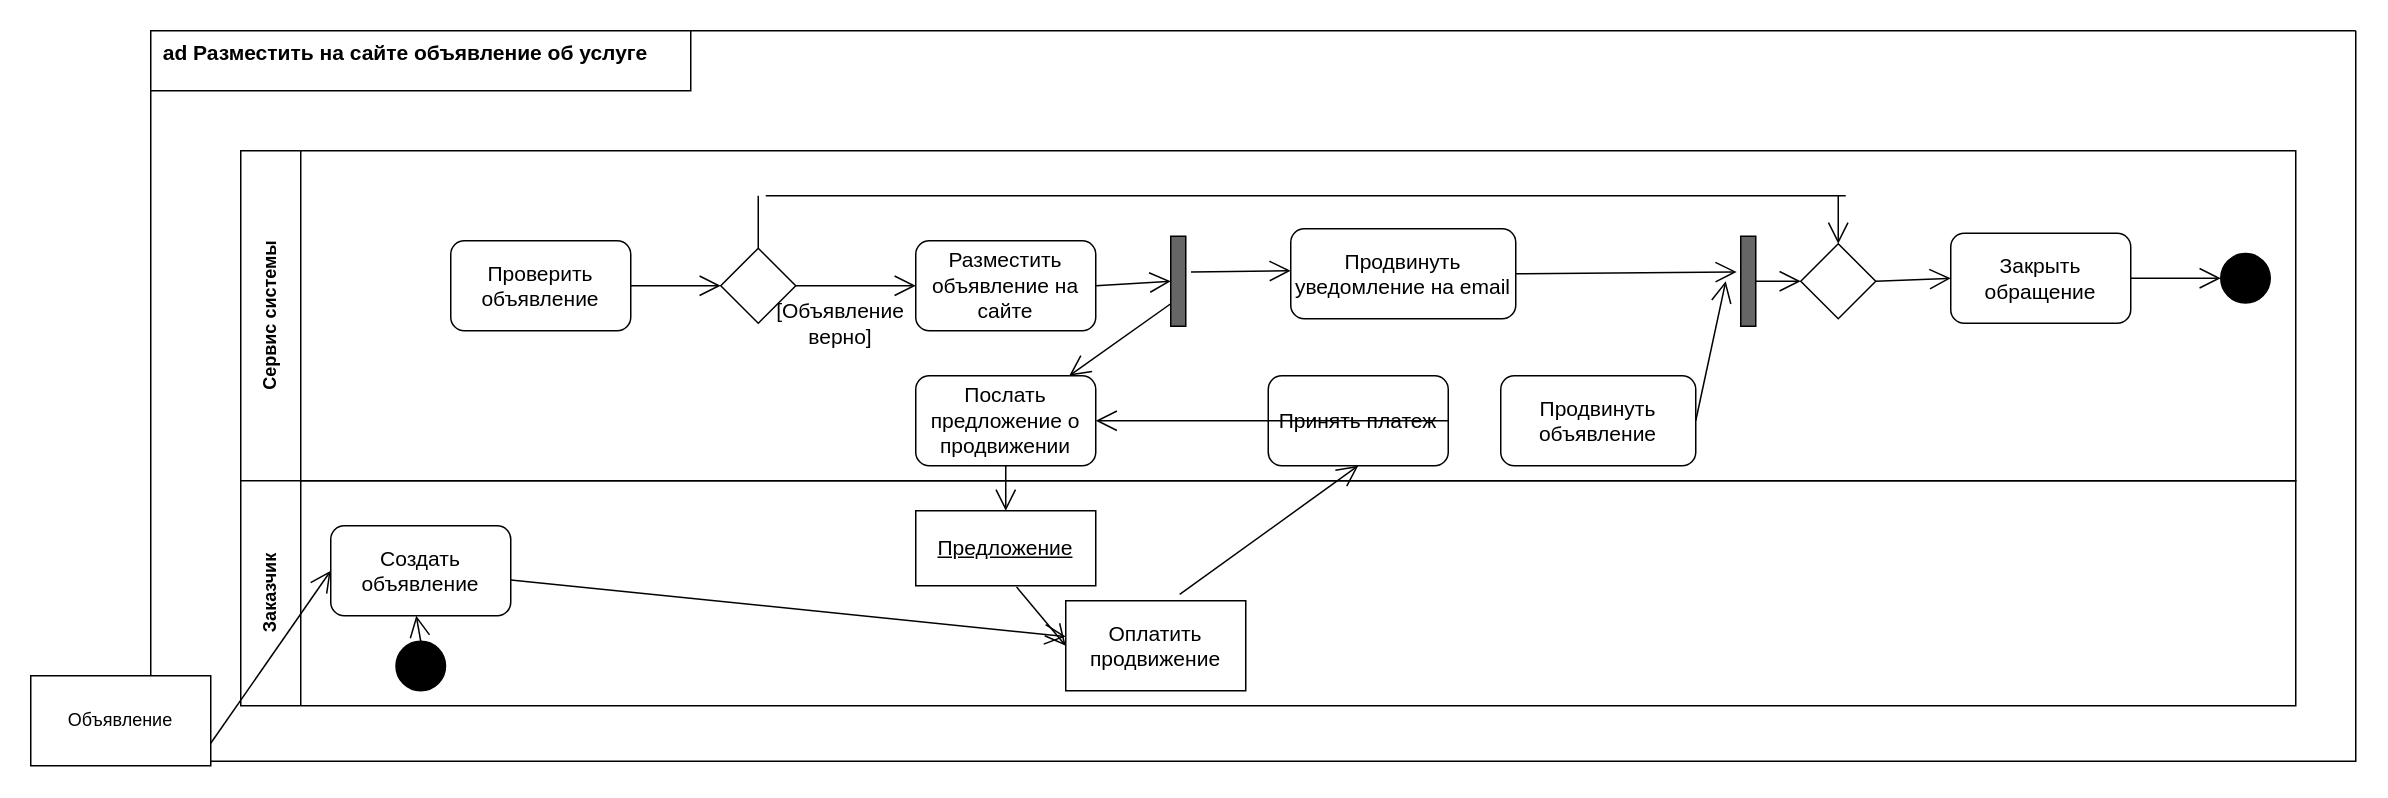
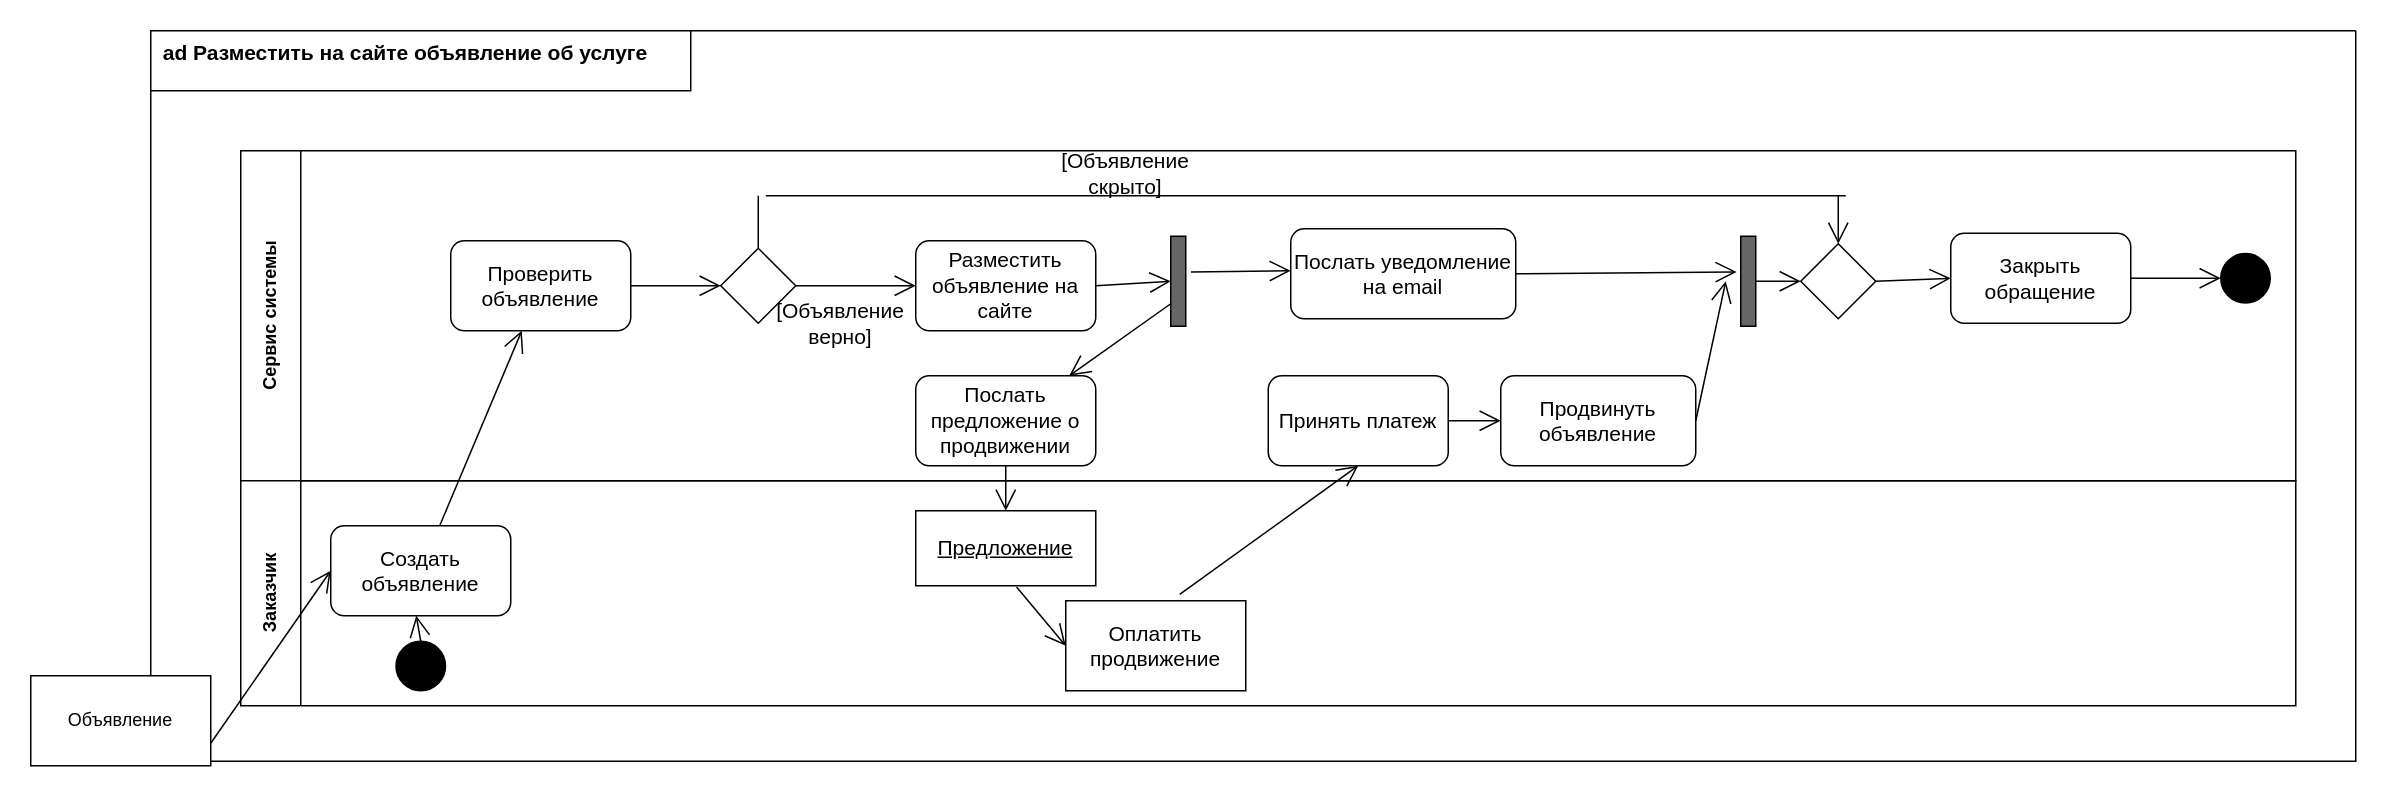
  <mxCell id="0" />
  <mxCell id="1" parent="0" />
  <mxCell id="2" value="" style="swimlane;startSize=0;" vertex="1" parent="1"><mxGeometry x="100" y="20" width="1470" height="487" as="geometry" /></mxCell>
  <mxCell id="3" value="Сервис системы" style="swimlane;horizontal=0;whiteSpace=wrap;html=1;startSize=40;" vertex="1" parent="2"><mxGeometry x="60" y="80" width="1370" height="220" as="geometry" /></mxCell>
  <mxCell id="4" value="Проверить объявление" style="rounded=1;whiteSpace=wrap;html=1;fontSize=14;fillColor=#FFFFFF;" vertex="1" parent="3"><mxGeometry x="140" y="60" width="120" height="60" as="geometry" /></mxCell>
  <mxCell id="5" value="" style="rhombus;whiteSpace=wrap;html=1;strokeColor=#000000;fontSize=14;fillColor=#FFFFFF;" vertex="1" parent="3"><mxGeometry x="320" y="65" width="50" height="50" as="geometry" /></mxCell>
  <mxCell id="6" value="Разместить объявление на сайте" style="rounded=1;whiteSpace=wrap;html=1;fontSize=14;fillColor=#FFFFFF;" vertex="1" parent="3"><mxGeometry x="450" y="60" width="120" height="60" as="geometry" /></mxCell>
  <mxCell id="7" value="Заказчик" style="swimlane;horizontal=0;whiteSpace=wrap;html=1;startSize=40;" vertex="1" parent="3"><mxGeometry y="220" width="1370" height="150" as="geometry" /></mxCell>
  <mxCell id="8" value="" style="ellipse;whiteSpace=wrap;html=1;aspect=fixed;fontSize=14;fillColor=#000000;" vertex="1" parent="7"><mxGeometry x="103.5" y="107" width="33" height="33" as="geometry" /></mxCell>
  <mxCell id="9" value="Создать объявление" style="rounded=1;whiteSpace=wrap;html=1;fontSize=14;fillColor=#FFFFFF;" vertex="1" parent="7"><mxGeometry x="60" y="30" width="120" height="60" as="geometry" /></mxCell>
  <mxCell id="10" value="" style="endArrow=open;endFill=1;endSize=12;html=1;rounded=0;fontSize=14;exitX=0.5;exitY=0;exitDx=0;exitDy=0;" edge="1" parent="7" source="8"><mxGeometry width="160" relative="1" as="geometry"><mxPoint x="450" y="90" as="sourcePoint" /><mxPoint x="117" y="90" as="targetPoint" /></mxGeometry></mxCell>
  <mxCell id="11" value="&lt;u&gt;Предложение&lt;/u&gt;" style="rounded=0;whiteSpace=wrap;html=1;strokeColor=#000000;fontSize=14;fillColor=#FFFFFF;" vertex="1" parent="7"><mxGeometry x="450" y="20" width="120" height="50" as="geometry" /></mxCell>
  <mxCell id="12" value="Оплатить продвижение" style="whiteSpace=wrap;html=1;fontSize=14;fillColor=#FFFFFF;rounded=0;" vertex="1" parent="7"><mxGeometry x="550" y="80" width="120" height="60" as="geometry" /></mxCell>
  <mxCell id="13" value="" style="endArrow=open;endFill=1;endSize=12;html=1;rounded=0;fontSize=14;entryX=0;entryY=0.5;entryDx=0;entryDy=0;exitX=0.56;exitY=1.015;exitDx=0;exitDy=0;exitPerimeter=0;" edge="1" parent="7" source="11" target="12"><mxGeometry width="160" relative="1" as="geometry"><mxPoint x="420" y="70" as="sourcePoint" /><mxPoint x="580" y="70" as="targetPoint" /></mxGeometry></mxCell>
- <mxCell id="14" value="" style="endArrow=open;endFill=1;endSize=12;html=1;rounded=0;fontSize=14;" edge="1" parent="3" source="9" target="12"><mxGeometry width="160" relative="1" as="geometry"><mxPoint x="400" y="290" as="sourcePoint" /><mxPoint x="560" y="290" as="targetPoint" /></mxGeometry></mxCell>
+ <mxCell id="14" value="" style="endArrow=open;endFill=1;endSize=12;html=1;rounded=0;fontSize=14;" edge="1" parent="3" source="9" target="4"><mxGeometry width="160" relative="1" as="geometry"><mxPoint x="400" y="290" as="sourcePoint" /><mxPoint x="560" y="290" as="targetPoint" /></mxGeometry></mxCell>
  <mxCell id="15" value="" style="endArrow=open;endFill=1;endSize=12;html=1;rounded=0;fontSize=14;exitX=1;exitY=0.5;exitDx=0;exitDy=0;entryX=0;entryY=0.5;entryDx=0;entryDy=0;" edge="1" parent="3" source="4" target="5"><mxGeometry width="160" relative="1" as="geometry"><mxPoint x="400" y="280" as="sourcePoint" /><mxPoint x="560" y="280" as="targetPoint" /></mxGeometry></mxCell>
  <mxCell id="16" value="" style="rhombus;whiteSpace=wrap;html=1;strokeColor=#000000;fontSize=14;fillColor=#FFFFFF;" vertex="1" parent="3"><mxGeometry x="1040" y="62" width="50" height="50" as="geometry" /></mxCell>
  <mxCell id="17" value="[Объявление верно]" style="text;html=1;strokeColor=none;fillColor=none;align=center;verticalAlign=middle;whiteSpace=wrap;rounded=0;fontSize=14;" vertex="1" parent="3"><mxGeometry x="370" y="100" width="60" height="30" as="geometry" /></mxCell>
  <mxCell id="18" value="" style="endArrow=open;endFill=1;endSize=12;html=1;rounded=0;fontSize=14;exitX=1;exitY=0.5;exitDx=0;exitDy=0;entryX=0;entryY=0.5;entryDx=0;entryDy=0;" edge="1" parent="3" source="5" target="6"><mxGeometry width="160" relative="1" as="geometry"><mxPoint x="340" y="90" as="sourcePoint" /><mxPoint x="470" y="80" as="targetPoint" /></mxGeometry></mxCell>
+ <mxCell id="19" value="[Объявление скрыто]" style="text;html=1;strokeColor=none;fillColor=none;align=center;verticalAlign=middle;whiteSpace=wrap;rounded=0;fontSize=14;" vertex="1" parent="3"><mxGeometry x="560" width="60" height="30" as="geometry" /></mxCell>
  <mxCell id="20" value="Продвинуть объявление" style="rounded=1;whiteSpace=wrap;html=1;fontSize=14;fillColor=#FFFFFF;" vertex="1" parent="3"><mxGeometry x="840" y="150" width="130" height="60" as="geometry" /></mxCell>
  <mxCell id="21" value="" style="endArrow=open;endFill=1;endSize=12;html=1;rounded=0;fontSize=14;startArrow=none;" edge="1" parent="3" source="30"><mxGeometry width="160" relative="1" as="geometry"><mxPoint x="570" y="87" as="sourcePoint" /><mxPoint x="620" y="87" as="targetPoint" /></mxGeometry></mxCell>
  <mxCell id="22" value="" style="endArrow=open;endFill=1;endSize=12;html=1;rounded=0;fontSize=14;exitX=1;exitY=0.5;exitDx=0;exitDy=0;startArrow=none;entryX=0;entryY=0.5;entryDx=0;entryDy=0;" edge="1" parent="3" source="35" target="16"><mxGeometry width="160" relative="1" as="geometry"><mxPoint x="790" y="60" as="sourcePoint" /><mxPoint x="1010" y="87" as="targetPoint" /></mxGeometry></mxCell>
  <mxCell id="23" value="" style="endArrow=none;html=1;rounded=0;fontSize=14;" edge="1" parent="3"><mxGeometry width="50" height="50" relative="1" as="geometry"><mxPoint x="350" y="30" as="sourcePoint" /><mxPoint x="1070" y="30" as="targetPoint" /></mxGeometry></mxCell>
  <mxCell id="24" value="" style="endArrow=open;endFill=1;endSize=12;html=1;rounded=0;fontSize=14;entryX=0.5;entryY=0;entryDx=0;entryDy=0;" edge="1" parent="3" target="16"><mxGeometry width="160" relative="1" as="geometry"><mxPoint x="1065" y="30" as="sourcePoint" /><mxPoint x="1060" y="70" as="targetPoint" /></mxGeometry></mxCell>
  <mxCell id="25" style="edgeStyle=orthogonalEdgeStyle;rounded=0;orthogonalLoop=1;jettySize=auto;html=1;exitX=0.5;exitY=1;exitDx=0;exitDy=0;fontSize=14;" edge="1" parent="3" source="17" target="17"><mxGeometry relative="1" as="geometry" /></mxCell>
  <mxCell id="26" value="Закрыть обращение" style="rounded=1;whiteSpace=wrap;html=1;fontSize=14;fillColor=#FFFFFF;" vertex="1" parent="3"><mxGeometry x="1140" y="55" width="120" height="60" as="geometry" /></mxCell>
  <mxCell id="27" value="" style="endArrow=open;endFill=1;endSize=12;html=1;rounded=0;fontSize=14;entryX=0;entryY=0.5;entryDx=0;entryDy=0;exitX=1;exitY=0.5;exitDx=0;exitDy=0;" edge="1" parent="3" source="26" target="28"><mxGeometry width="160" relative="1" as="geometry"><mxPoint x="990" y="280" as="sourcePoint" /><mxPoint x="1150" y="280" as="targetPoint" /></mxGeometry></mxCell>
  <mxCell id="28" value="" style="ellipse;whiteSpace=wrap;html=1;aspect=fixed;fontSize=14;fillColor=#000000;" vertex="1" parent="3"><mxGeometry x="1320" y="68.5" width="33" height="33" as="geometry" /></mxCell>
  <mxCell id="29" value="" style="endArrow=open;endFill=1;endSize=12;html=1;rounded=0;fontSize=14;entryX=0;entryY=0.5;entryDx=0;entryDy=0;exitX=1;exitY=0.5;exitDx=0;exitDy=0;" edge="1" parent="3" source="16" target="26"><mxGeometry width="160" relative="1" as="geometry"><mxPoint x="420" y="280" as="sourcePoint" /><mxPoint x="580" y="280" as="targetPoint" /></mxGeometry></mxCell>
  <mxCell id="30" value="" style="rounded=0;whiteSpace=wrap;html=1;strokeColor=#000000;fontSize=14;fillColor=#666666;" vertex="1" parent="3"><mxGeometry x="620" y="57" width="10" height="60" as="geometry" /></mxCell>
  <mxCell id="31" value="" style="endArrow=open;endFill=1;endSize=12;html=1;rounded=0;fontSize=14;exitX=1;exitY=0.5;exitDx=0;exitDy=0;entryX=0;entryY=0.5;entryDx=0;entryDy=0;" edge="1" parent="3" source="6" target="30"><mxGeometry width="160" relative="1" as="geometry"><mxPoint x="420" y="280" as="sourcePoint" /><mxPoint x="580" y="280" as="targetPoint" /></mxGeometry></mxCell>
  <mxCell id="32" value="Послать предложение о продвижении" style="rounded=1;whiteSpace=wrap;html=1;fontSize=14;fillColor=#FFFFFF;" vertex="1" parent="3"><mxGeometry x="450" y="150" width="120" height="60" as="geometry" /></mxCell>
  <mxCell id="33" value="" style="endArrow=open;endFill=1;endSize=12;html=1;rounded=0;fontSize=14;exitX=0;exitY=0.75;exitDx=0;exitDy=0;" edge="1" parent="3" source="30" target="32"><mxGeometry width="160" relative="1" as="geometry"><mxPoint x="420" y="280" as="sourcePoint" /><mxPoint x="580" y="280" as="targetPoint" /></mxGeometry></mxCell>
  <mxCell id="34" value="Принять платеж" style="rounded=1;whiteSpace=wrap;html=1;fontSize=14;fillColor=#FFFFFF;" vertex="1" parent="3"><mxGeometry x="685" y="150" width="120" height="60" as="geometry" /></mxCell>
  <mxCell id="35" value="" style="rounded=0;whiteSpace=wrap;html=1;strokeColor=#000000;fontSize=14;fillColor=#666666;" vertex="1" parent="3"><mxGeometry x="1000" y="57" width="10" height="60" as="geometry" /></mxCell>
- <mxCell id="36" value="Продвинуть уведомление на email" style="rounded=1;whiteSpace=wrap;html=1;fontSize=14;fillColor=#FFFFFF;" vertex="1" parent="3"><mxGeometry x="700" y="52" width="150" height="60" as="geometry" /></mxCell>
+ <mxCell id="36" value="Послать уведомление на email" style="rounded=1;whiteSpace=wrap;html=1;fontSize=14;fillColor=#FFFFFF;" vertex="1" parent="3"><mxGeometry x="700" y="52" width="150" height="60" as="geometry" /></mxCell>
  <mxCell id="37" value="" style="endArrow=open;endFill=1;endSize=12;html=1;rounded=0;fontSize=14;exitX=0.5;exitY=1;exitDx=0;exitDy=0;" edge="1" parent="3" source="32" target="11"><mxGeometry width="160" relative="1" as="geometry"><mxPoint x="420" y="290" as="sourcePoint" /><mxPoint x="580" y="290" as="targetPoint" /></mxGeometry></mxCell>
  <mxCell id="38" value="" style="endArrow=open;endFill=1;endSize=12;html=1;rounded=0;fontSize=14;entryX=0.5;entryY=1;entryDx=0;entryDy=0;exitX=0.633;exitY=-0.071;exitDx=0;exitDy=0;exitPerimeter=0;" edge="1" parent="3" source="12" target="34"><mxGeometry width="160" relative="1" as="geometry"><mxPoint x="420" y="290" as="sourcePoint" /><mxPoint x="580" y="290" as="targetPoint" /></mxGeometry></mxCell>
- <mxCell id="39" value="" style="endArrow=open;endFill=1;endSize=12;html=1;rounded=0;fontSize=14;exitX=1;exitY=0.5;exitDx=0;exitDy=0;" edge="1" parent="3" source="34" target="32"><mxGeometry width="160" relative="1" as="geometry"><mxPoint x="420" y="290" as="sourcePoint" /><mxPoint x="580" y="290" as="targetPoint" /></mxGeometry></mxCell>
+ <mxCell id="39" value="" style="endArrow=open;endFill=1;endSize=12;html=1;rounded=0;fontSize=14;entryX=0;entryY=0.5;entryDx=0;entryDy=0;exitX=1;exitY=0.5;exitDx=0;exitDy=0;" edge="1" parent="3" source="34" target="20"><mxGeometry width="160" relative="1" as="geometry"><mxPoint x="420" y="290" as="sourcePoint" /><mxPoint x="580" y="290" as="targetPoint" /></mxGeometry></mxCell>
  <mxCell id="40" value="" style="endArrow=open;endFill=1;endSize=12;html=1;rounded=0;fontSize=14;exitX=1;exitY=0.5;exitDx=0;exitDy=0;" edge="1" parent="3" source="20"><mxGeometry width="160" relative="1" as="geometry"><mxPoint x="420" y="290" as="sourcePoint" /><mxPoint x="990" y="87" as="targetPoint" /></mxGeometry></mxCell>
  <mxCell id="41" value="" style="endArrow=open;endFill=1;endSize=12;html=1;rounded=0;fontSize=14;exitX=1.351;exitY=0.396;exitDx=0;exitDy=0;exitPerimeter=0;" edge="1" parent="3" source="30"><mxGeometry width="160" relative="1" as="geometry"><mxPoint x="420" y="290" as="sourcePoint" /><mxPoint x="700" y="80" as="targetPoint" /></mxGeometry></mxCell>
  <mxCell id="42" value="" style="endArrow=open;endFill=1;endSize=12;html=1;rounded=0;fontSize=14;entryX=-0.274;entryY=0.396;entryDx=0;entryDy=0;exitX=1;exitY=0.5;exitDx=0;exitDy=0;entryPerimeter=0;" edge="1" parent="3" source="36" target="35"><mxGeometry width="160" relative="1" as="geometry"><mxPoint x="420" y="290" as="sourcePoint" /><mxPoint x="580" y="290" as="targetPoint" /></mxGeometry></mxCell>
  <mxCell id="43" value="" style="rounded=0;whiteSpace=wrap;html=1;" vertex="1" parent="2"><mxGeometry width="360" height="40" as="geometry" /></mxCell>
  <mxCell id="44" value="&lt;b&gt;&lt;font style=&quot;font-size: 14px;&quot;&gt;ad Разместить на сайте объявление об услуге&lt;/font&gt;&lt;/b&gt;" style="text;html=1;strokeColor=none;fillColor=none;align=center;verticalAlign=middle;whiteSpace=wrap;rounded=0;" vertex="1" parent="2"><mxGeometry x="-30" width="400" height="30" as="geometry" /></mxCell>
  <mxCell id="45" value="" style="rounded=0;whiteSpace=wrap;html=1;" vertex="1" parent="1"><mxGeometry x="20" y="450" width="120" height="60" as="geometry" /></mxCell>
  <mxCell id="46" value="Объявление" style="text;html=1;strokeColor=none;fillColor=none;align=center;verticalAlign=middle;whiteSpace=wrap;rounded=0;" vertex="1" parent="1"><mxGeometry x="50" y="465" width="60" height="30" as="geometry" /></mxCell>
  <mxCell id="47" value="" style="endArrow=open;endFill=1;endSize=12;html=1;rounded=0;fontSize=14;exitX=1;exitY=0.75;exitDx=0;exitDy=0;entryX=0;entryY=0.5;entryDx=0;entryDy=0;" edge="1" parent="1" source="45" target="9"><mxGeometry width="160" relative="1" as="geometry"><mxPoint x="580" y="400" as="sourcePoint" /><mxPoint x="740" y="400" as="targetPoint" /></mxGeometry></mxCell>
  <mxCell id="48" value="" style="endArrow=none;html=1;rounded=0;fontSize=14;exitX=0.5;exitY=0;exitDx=0;exitDy=0;" edge="1" parent="1" source="5"><mxGeometry width="50" height="50" relative="1" as="geometry"><mxPoint x="640" y="400" as="sourcePoint" /><mxPoint x="505" y="130" as="targetPoint" /></mxGeometry></mxCell>
